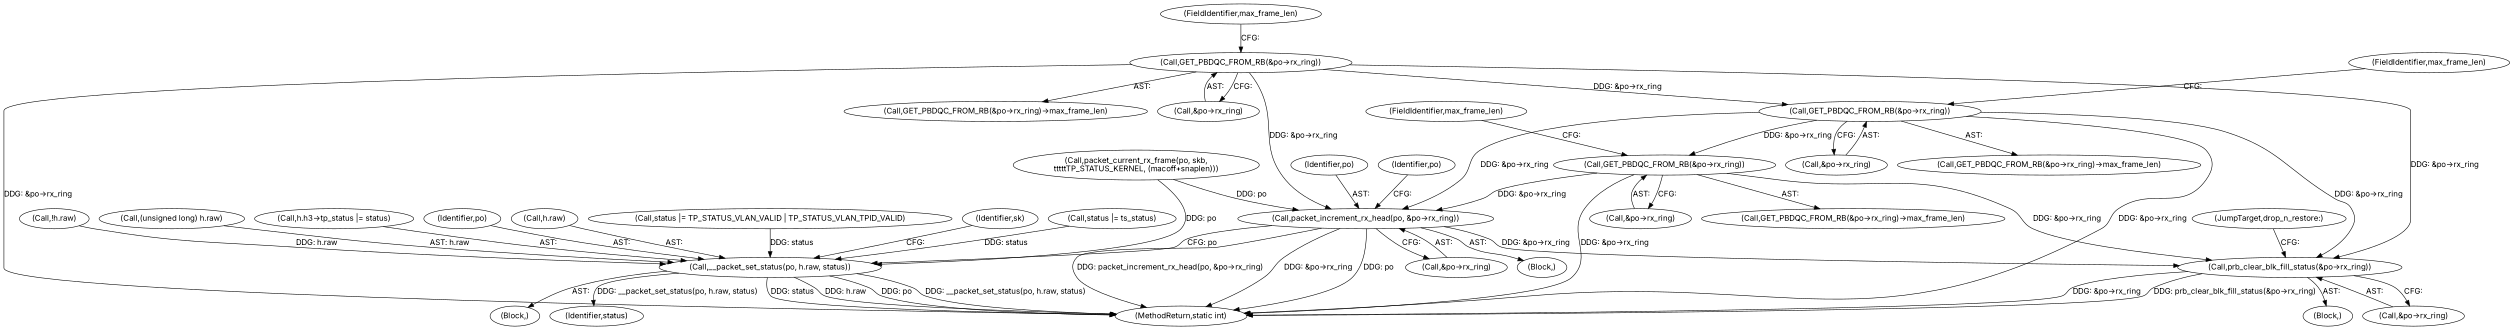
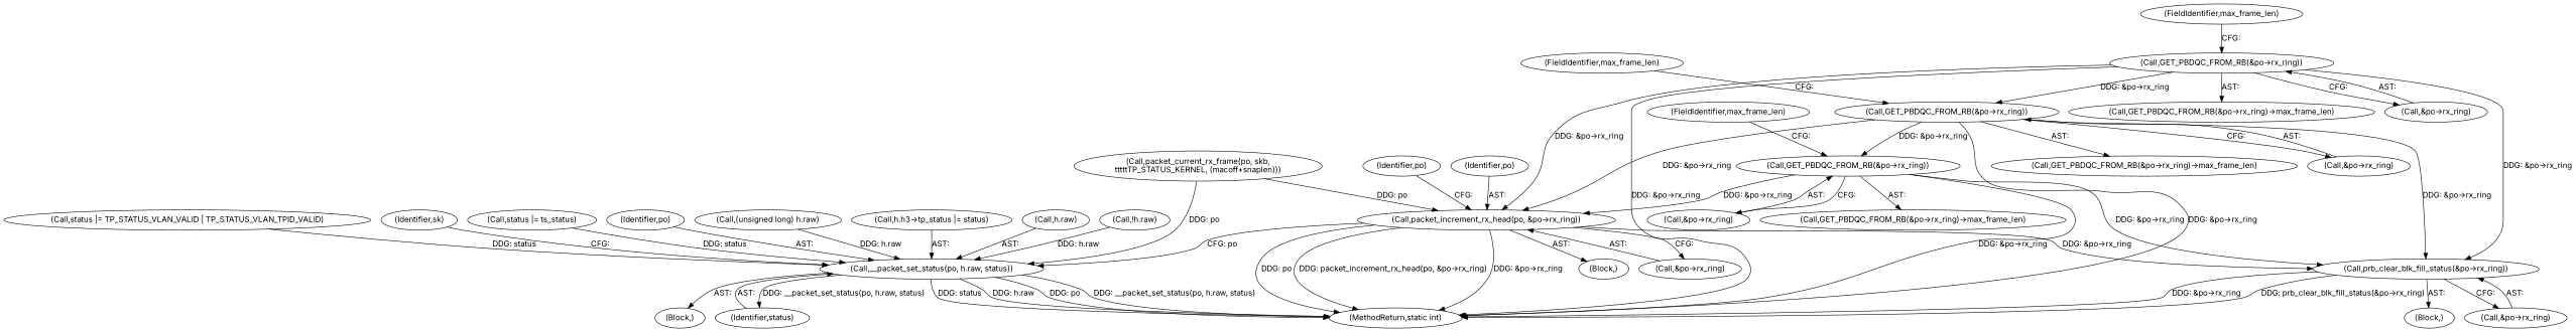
  digraph {
    fontname=Inter
    node [fontname=Inter]
    edge [fontname=Inter]
    n1 [label="(Call,GET_PBDQC_FROM_RB(&po->rx_ring))"]
    n2 [label="(Call,GET_PBDQC_FROM_RB(&po->rx_ring))"]
    n3 [label="(Call,packet_increment_rx_head(po, &po->rx_ring))"]
    n4 [label="(Call,prb_clear_blk_fill_status(&po->rx_ring))"]
    n5 [label="(Call,GET_PBDQC_FROM_RB(&po->rx_ring)->max_frame_len)"]
    n6 [label="(Call,&po->rx_ring)"]
    n7 [label="(MethodReturn,static int)"]
    n8 [label="(Call,&po->rx_ring)"]
    n9 [label="(Call,GET_PBDQC_FROM_RB(&po->rx_ring)->max_frame_len)"]
    n10 [label="(Call,__packet_set_status(po, h.raw, status))"]
    n11 [label="(Call,&po->rx_ring)"]
    n12 [label="(Block,)"]
    n13 [label="(Block,)"]
    n14 [label="(Call,&po->rx_ring)"]
    n15 [label="(Call,GET_PBDQC_FROM_RB(&po->rx_ring))"]
    n16 [label="(Call,GET_PBDQC_FROM_RB(&po->rx_ring)->max_frame_len)"]
    n17 [label="(Call,&po->rx_ring)"]
    n18 [label="(Identifier,status)"]
    n19 [label="(Block,)"]
    n20 [label="(Call,!h.raw)"]
    n21 [label="(Call,status |= TP_STATUS_VLAN_VALID | TP_STATUS_VLAN_TPID_VALID)"]
    n22 [label="(Identifier,sk)"]
    n23 [label="(Call,status |= ts_status)"]
    n24 [label="(Call,packet_current_rx_frame(po, skb,\n\t\t\t\t\tTP_STATUS_KERNEL, (macoff+snaplen)))"]
    n25 [label="(FieldIdentifier,max_frame_len)"]
    n26 [label="(Call,(unsigned long) h.raw)"]
    n27 [label="(Identifier,po)"]
    n28 [label="(FieldIdentifier,max_frame_len)"]
    n29 [label="(Call,h.h3->tp_status |= status)"]
    n30 [label="(Identifier,po)"]
    n31 [label="(Identifier,po)"]
-   n32 [label="(JumpTarget,drop_n_restore:)"]
    n33 [label="(FieldIdentifier,max_frame_len)"]
    n34 [label="(Call,h.raw)"]
    n1 -> n2 [label="DDG: &po->rx_ring"]
    n1 -> n3 [label="DDG: &po->rx_ring"]
    n1 -> n4 [label="DDG: &po->rx_ring"]
    n1 -> n5 [label="AST: "]
    n1 -> n6 [label="CFG: "]
    n1 -> n7 [label="DDG: &po->rx_ring"]
    n2 -> n3 [label="DDG: &po->rx_ring"]
    n2 -> n4 [label="DDG: &po->rx_ring"]
    n2 -> n7 [label="DDG: &po->rx_ring"]
    n2 -> n8 [label="CFG: "]
    n2 -> n9 [label="AST: "]
    n3 -> n4 [label="DDG: &po->rx_ring"]
    n3 -> n7 [label="DDG: packet_increment_rx_head(po, &po->rx_ring)"]
    n3 -> n7 [label="DDG: &po->rx_ring"]
    n3 -> n7 [label="DDG: po"]
    n3 -> n10 [label="CFG: po"]
    n3 -> n11 [label="CFG: "]
    n3 -> n12 [label="AST: "]
    n4 -> n7 [label="DDG: prb_clear_blk_fill_status(&po->rx_ring)"]
    n4 -> n7 [label="DDG: &po->rx_ring"]
    n4 -> n13 [label="AST: "]
    n4 -> n14 [label="CFG: "]
    n6 -> n1 [label="AST: "]
    n8 -> n2 [label="AST: "]
    n10 -> n7 [label="DDG: po"]
    n10 -> n7 [label="DDG: __packet_set_status(po, h.raw, status)"]
    n10 -> n7 [label="DDG: status"]
    n10 -> n7 [label="DDG: h.raw"]
    n10 -> n18 [label="DDG: __packet_set_status(po, h.raw, status)"]
    n10 -> n19 [label="AST: "]
    n11 -> n3 [label="AST: "]
    n14 -> n4 [label="AST: "]
    n15 -> n1 [label="DDG: &po->rx_ring"]
    n15 -> n3 [label="DDG: &po->rx_ring"]
    n15 -> n4 [label="DDG: &po->rx_ring"]
    n15 -> n7 [label="DDG: &po->rx_ring"]
    n15 -> n16 [label="AST: "]
    n15 -> n17 [label="CFG: "]
    n17 -> n15 [label="AST: "]
+   n18 -> n10 [label="AST: "]
    n20 -> n10 [label="DDG: h.raw"]
    n21 -> n10 [label="DDG: status"]
    n22 -> n10 [label="CFG: "]
    n23 -> n10 [label="DDG: status"]
    n24 -> n3 [label="DDG: po"]
    n24 -> n10 [label="DDG: po"]
    n25 -> n15 [label="CFG: "]
-   n26 -> n10 [label="AST: h.raw"]
+   n26 -> n10 [label="DDG: h.raw"]
    n27 -> n3 [label="AST: "]
    n28 -> n2 [label="CFG: "]
    n29 -> n10 [label="AST: "]
    n30 -> n3 [label="CFG: "]
    n31 -> n10 [label="AST: "]
-   n32 -> n4 [label="CFG: "]
    n33 -> n1 [label="CFG: "]
    n34 -> n10 [label="AST: "]
  }
